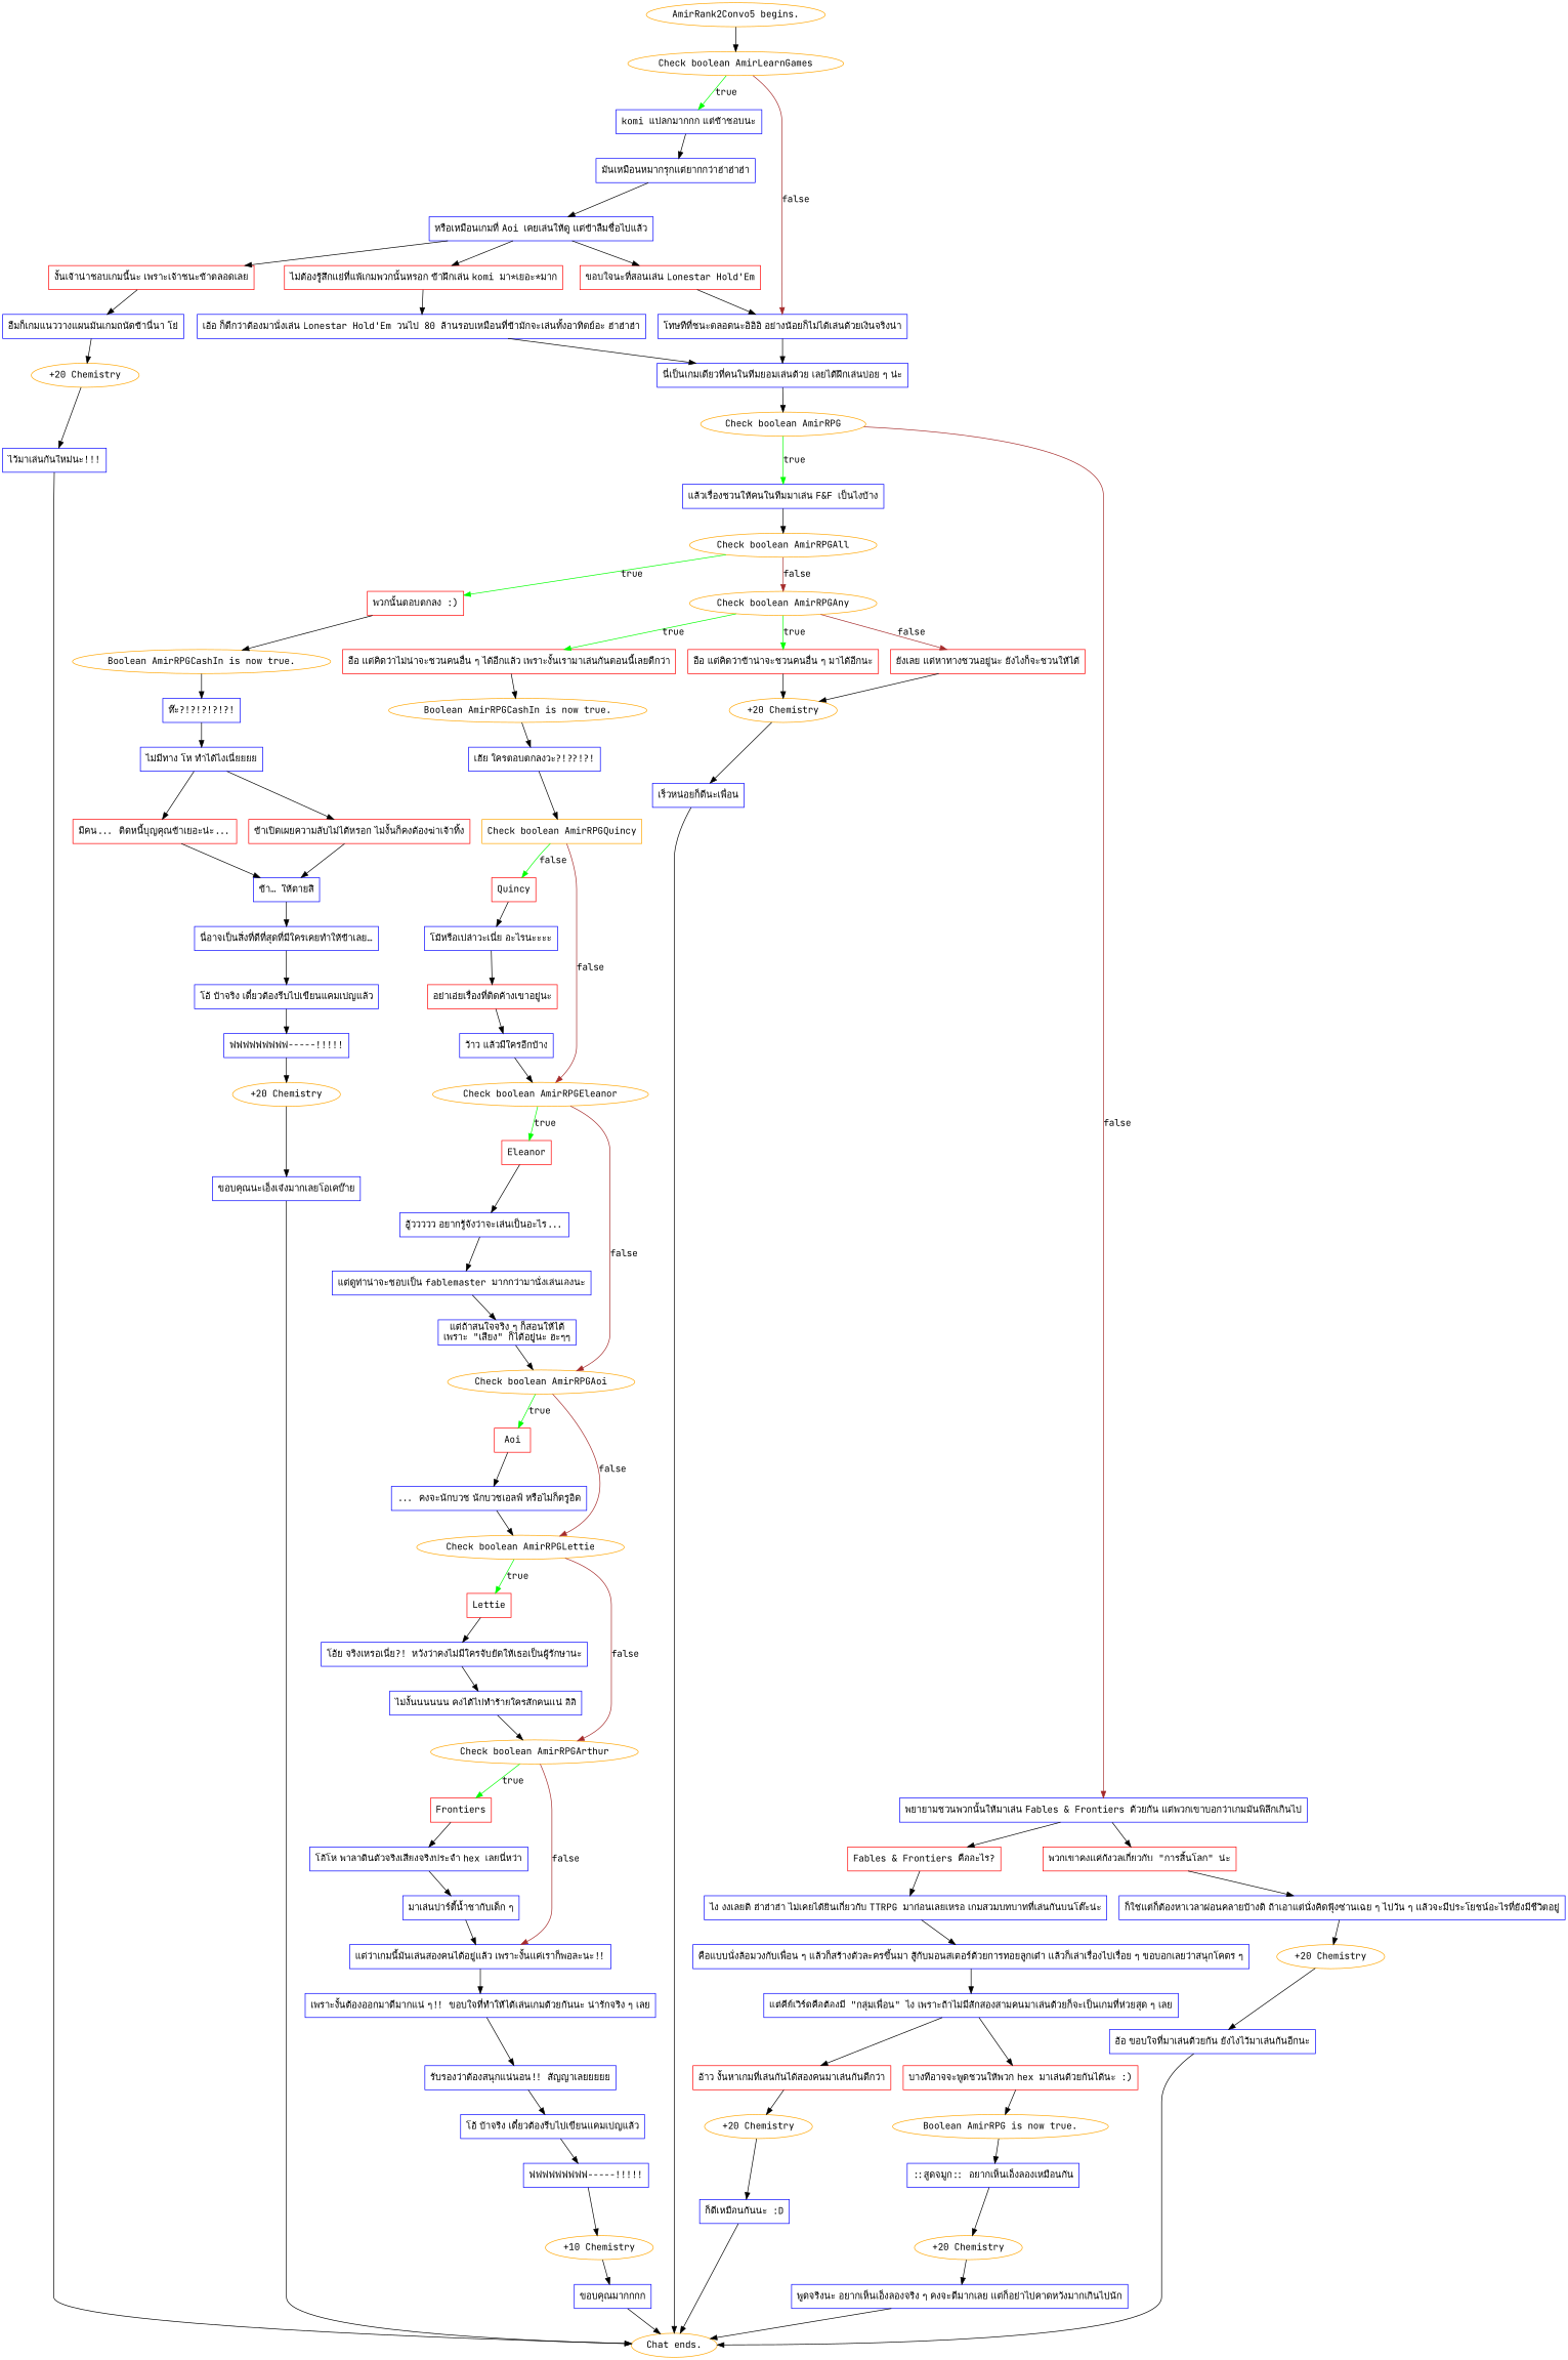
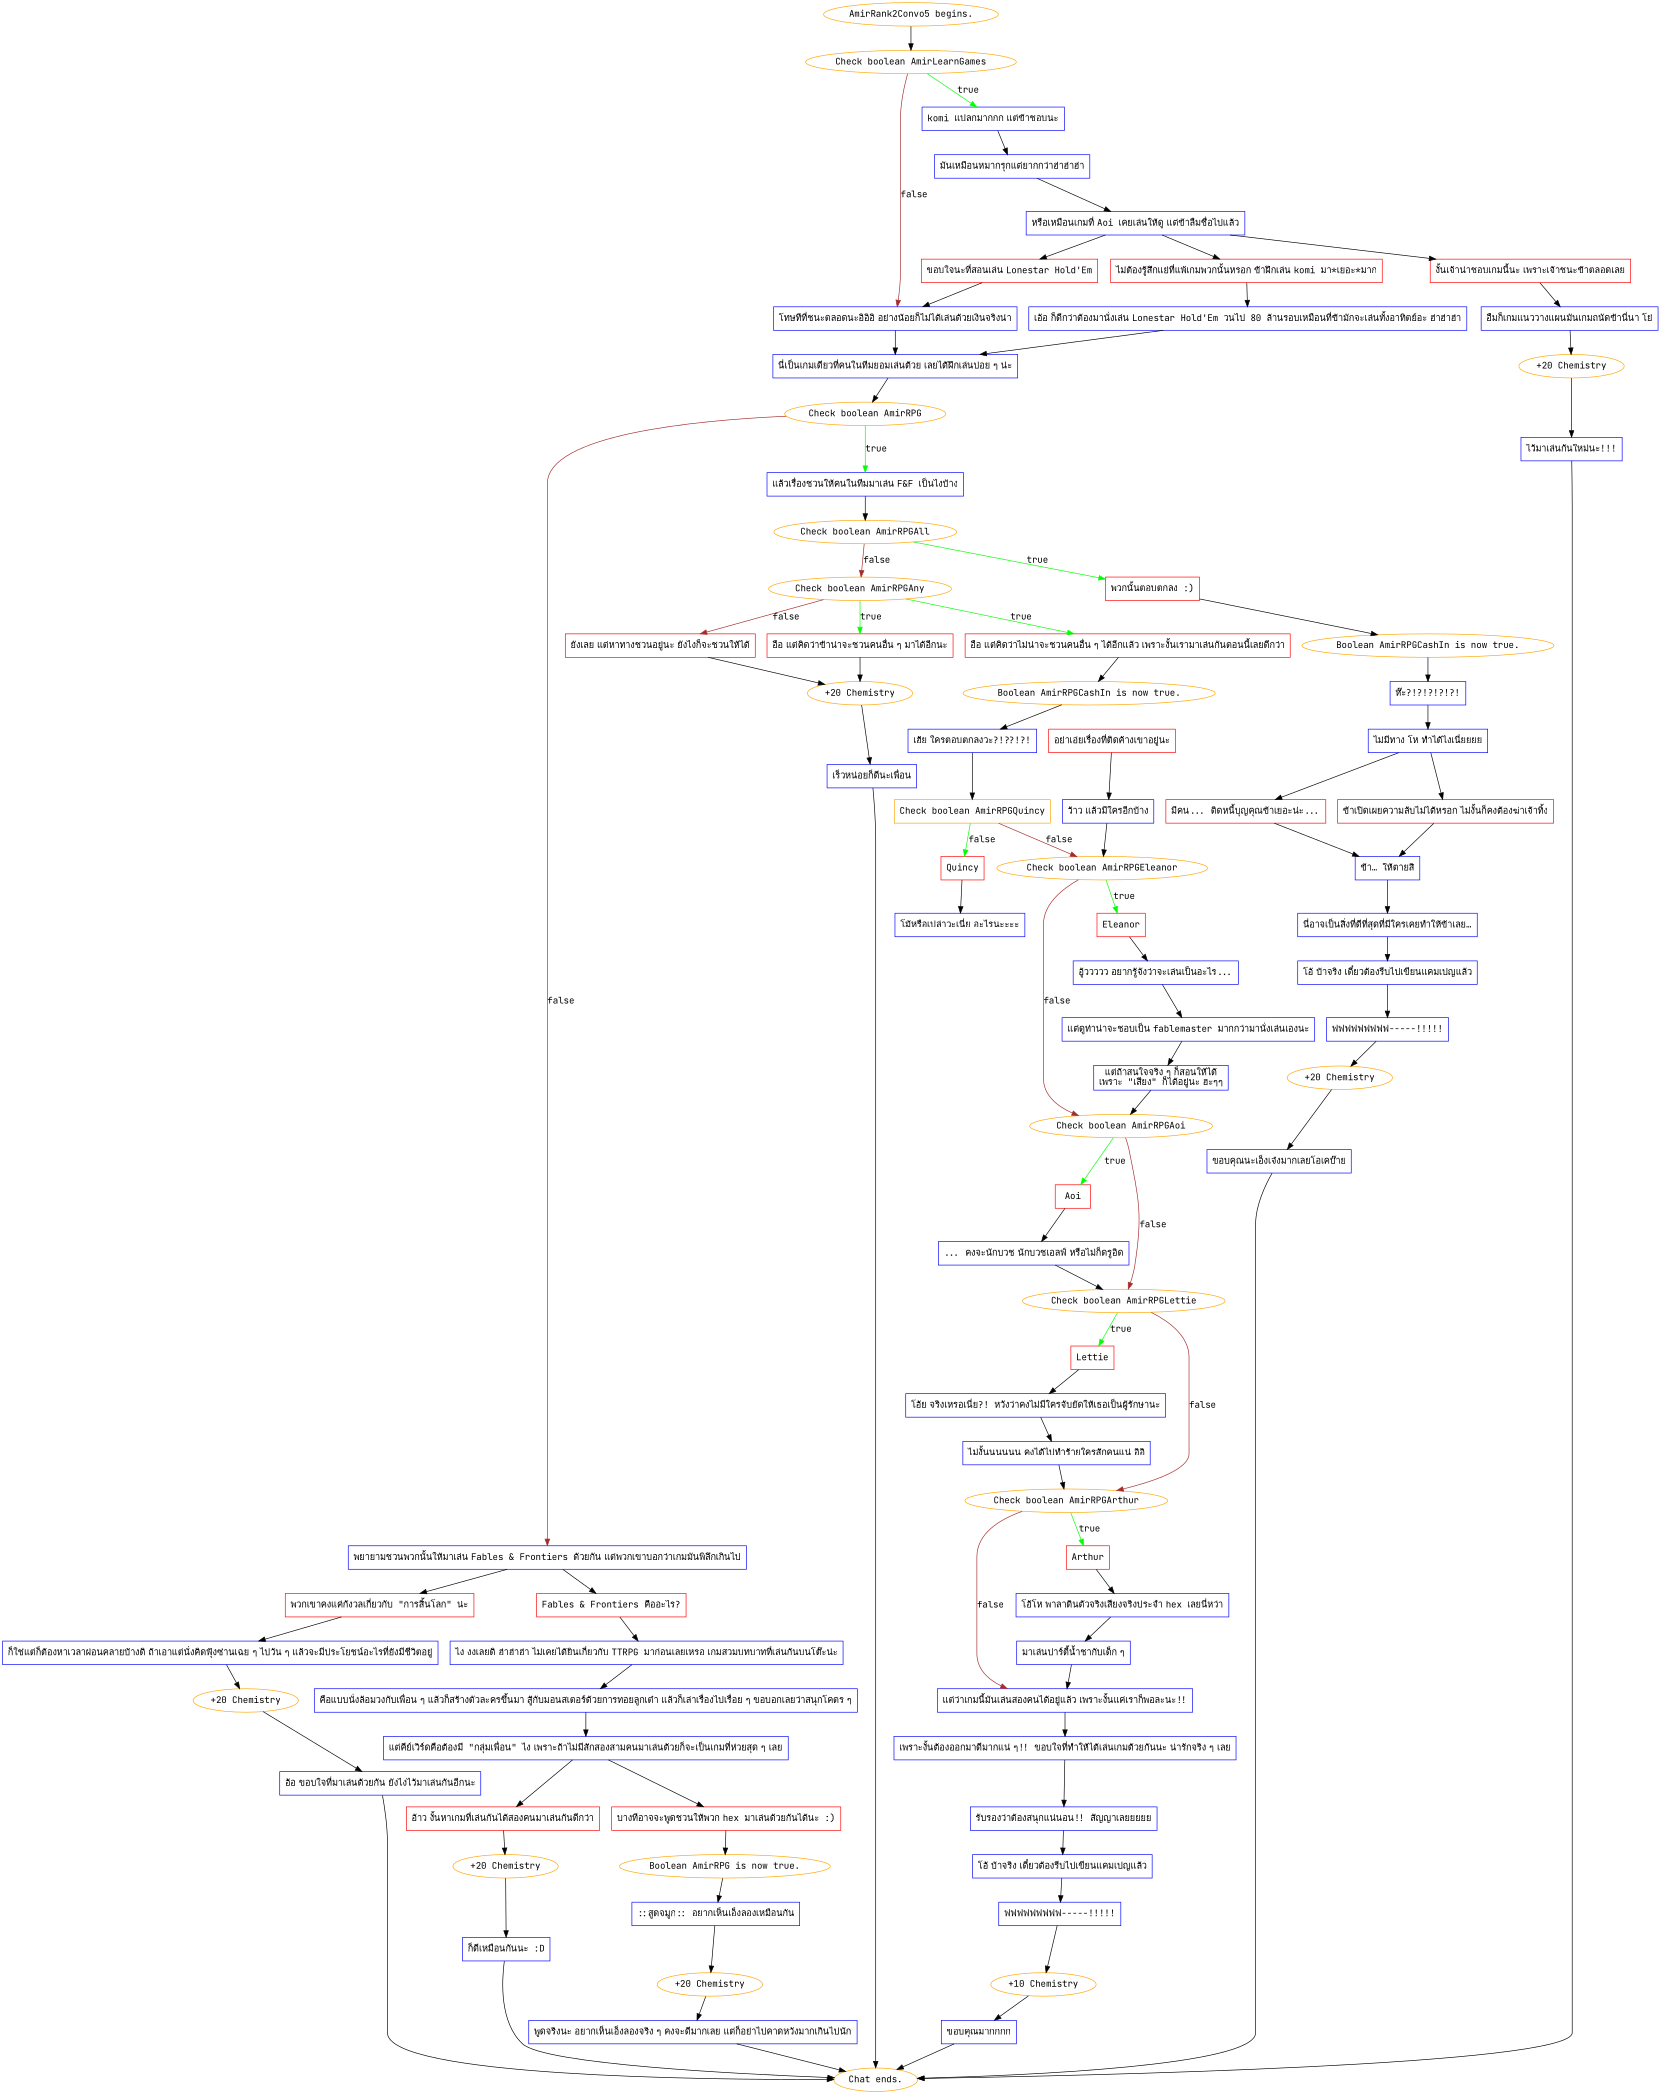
  digraph {
    fontname="JetBrains Mono"
    node [color=blue fontname="JetBrains Mono" shape=box]
    edge [fontname="JetBrains Mono"]
    "AmirRank2Convo5 begins." [color=orange shape=""]
    n2 [color=orange label="Check boolean AmirLearnGames" shape=""]
    n3 [label="komi แปลกมากกก แต่ข้าชอบนะ"]
    n4 [label="โทษทีที่ชนะตลอดนะอิอิอิ อย่างน้อยก็ไม่ได้เล่นด้วยเงินจริงน่า"]
    n5 [label="มันเหมือนหมากรุกแต่ยากกว่าฮ่าฮ่าฮ่า"]
    n6 [label="นี่เป็นเกมเดียวที่คนในทีมยอมเล่นด้วย เลยได้ฝึกเล่นบ่อย ๆ น่ะ"]
    n7 [label="หรือเหมือนเกมที่ Aoi เคยเล่นให้ดู แต่ข้าลืมชื่อไปแล้ว"]
    n8 [color=orange label="Check boolean AmirRPG" shape=""]
    n9 [color=red label="งั้นเจ้าน่าชอบเกมนี้นะ เพราะเจ้าชนะข้าตลอดเลย"]
    n10 [color=red label="ไม่ต้องรู้สึกแย่ที่แพ้เกมพวกนั้นหรอก ข้าฝึกเล่น komi มา*เยอะ*มาก"]
    n11 [color=red label="ขอบใจนะที่สอนเล่น Lonestar Hold'Em"]
    n12 [label="แล้วเรื่องชวนให้คนในทีมมาเล่น F&F เป็นไงบ้าง"]
    n13 [label="พยายามชวนพวกนั้นให้มาเล่น Fables & Frontiers ด้วยกัน แต่พวกเขาบอกว่าเกมมันพิลึกเกินไป"]
    n14 [label="อืมก็เกมแนววางแผนมันเกมถนัดข้านี่นา โย่"]
    n15 [label="เอ้อ ก็ดีกว่าต้องมานั่งเล่น Lonestar Hold'Em วนไป 80 ล้านรอบเหมือนที่ข้ามักจะเล่นทั้งอาทิตย์อะ ฮ่าฮ่าฮ่า"]
    n16 [color=orange label="Check boolean AmirRPGAll" shape=""]
    n17 [color=red label="Fables & Frontiers คืออะไร?"]
    n18 [color=red label="พวกเขาคงแค่กังวลเกี่ยวกับ \"การสิ้นโลก\" น่ะ"]
    n19 [color=orange label="+20 Chemistry" shape=""]
    n20 [color=red label="พวกนั้นตอบตกลง :)"]
    n21 [color=orange label="Check boolean AmirRPGAny" shape=""]
    n22 [label="ไง งงเลยดิ ฮ่าฮ่าฮ่า ไม่เคยได้ยินเกี่ยวกับ TTRPG มาก่อนเลยเหรอ เกมสวมบทบาทที่เล่นกันบนโต๊ะน่ะ"]
    n23 [label="ก็ใช่แต่ก็ต้องหาเวลาผ่อนคลายบ้างดิ ถ้าเอาแต่นั่งคิดฟุ้งซ่านเฉย ๆ ไปวัน ๆ แล้วจะมีประโยชน์อะไรที่ยังมีชีวิตอยู่"]
    n24 [label="ไว้มาเล่นกันใหม่นะ!!!"]
    n25 [color=orange label="Boolean AmirRPGCashIn is now true." shape=""]
    n26 [color=red label="อือ แต่คิดว่าไม่น่าจะชวนคนอื่น ๆ ได้อีกแล้ว เพราะงั้นเรามาเล่นกันตอนนี้เลยดีกว่า"]
    n27 [color=red label="อือ แต่คิดว่าข้าน่าจะชวนคนอื่น ๆ มาได้อีกนะ"]
    n28 [color=red label="ยังเลย แต่หาทางชวนอยู่นะ ยังไงก็จะชวนให้ได้"]
    n29 [label="คือแบบนั่งล้อมวงกับเพื่อน ๆ แล้วก็สร้างตัวละครขึ้นมา สู้กับมอนสเตอร์ด้วยการทอยลูกเต๋า แล้วก็เล่าเรื่องไปเรื่อย ๆ ขอบอกเลยว่าสนุกโคตร ๆ"]
    n30 [color=orange label="+20 Chemistry" shape=""]
    "Chat ends." [color=orange shape=""]
    n32 [label="ห๊ะ?!?!?!?!?!"]
    n33 [color=orange label="Boolean AmirRPGCashIn is now true." shape=""]
    n34 [color=orange label="+20 Chemistry" shape=""]
    n35 [label="แต่คีย์เวิร์ดคือต้องมี \"กลุ่มเพื่อน\" ไง เพราะถ้าไม่มีสักสองสามคนมาเล่นด้วยก็จะเป็นเกมที่ห่วยสุด ๆ เลย"]
    n36 [label="อ้อ ขอบใจที่มาเล่นด้วยกัน ยังไงไว้มาเล่นกันอีกนะ"]
    n37 [label="ไม่มีทาง โห ทำได้ไงเนี่ยยยย"]
    n38 [label="เฮ้ย ใครตอบตกลงวะ?!??!?!"]
    n39 [label="เร็วหน่อยก็ดีนะเพื่อน"]
    n40 [color=red label="อ้าว งั้นหาเกมที่เล่นกันได้สองคนมาเล่นกันดีกว่า"]
    n41 [color=red label="บางทีอาจจะพูดชวนให้พวก hex มาเล่นด้วยกันได้นะ :)"]
    n42 [color=red label="มีคน... ติดหนี้บุญคุณข้าเยอะน่ะ..."]
    n43 [color=red label="ข้าเปิดเผยความลับไม่ได้หรอก ไม่งั้นก็คงต้องฆ่าเจ้าทิ้ง"]
    n44 [color=orange label="Check boolean AmirRPGQuincy"]
    n45 [color=orange label="+20 Chemistry" shape=""]
    n46 [color=orange label="Boolean AmirRPG is now true." shape=""]
    n47 [label="ข้า… ให้ตายสิ"]
    n48 [color=red label=Quincy]
    n49 [color=orange label="Check boolean AmirRPGEleanor" shape=""]
    n50 [label="ก็ดีเหมือนกันนะ :D"]
    n51 [label="::สูดจมูก:: อยากเห็นเอ็งลองเหมือนกัน"]
    n52 [label="นี่อาจเป็นสิ่งที่ดีที่สุดที่มีใครเคยทำให้ข้าเลย…"]
    n53 [label="โม้หรือเปล่าวะเนี่ย อะไรนะะะะ"]
    n54 [color=red label=Eleanor]
    n55 [color=orange label="Check boolean AmirRPGAoi" shape=""]
    n56 [color=orange label="+20 Chemistry" shape=""]
    n57 [label="โอ้ บ้าจริง เดี๋ยวต้องรีบไปเขียนแคมเปญแล้ว"]
    n58 [color=red label="อย่าเอ่ยเรื่องที่ติดค้างเขาอยู่นะ"]
    n59 [label="อู้ววววว อยากรู้จังว่าจะเล่นเป็นอะไร..."]
    n60 [color=red label=Aoi]
    n61 [color=orange label="Check boolean AmirRPGLettie" shape=""]
    n62 [label="พูดจริงนะ อยากเห็นเอ็งลองจริง ๆ คงจะดีมากเลย แต่ก็อย่าไปคาดหวังมากเกินไปนัก"]
    n63 [label="ฟฟฟฟฟฟฟฟฟ-----!!!!!"]
    n64 [label="ว้าว แล้วมีใครอีกบ้าง"]
    n65 [label="แต่ดูท่าน่าจะชอบเป็น fablemaster มากกว่ามานั่งเล่นเองนะ"]
    n66 [label="... คงจะนักบวช นักบวชเอลฟ์ หรือไม่ก็ดรูอิด"]
    n67 [color=red label=Lettie]
    n68 [color=orange label="Check boolean AmirRPGArthur" shape=""]
    n69 [color=orange label="+20 Chemistry" shape=""]
    n70 [label="แต่ถ้าสนใจจริง ๆ ก็สอนให้ได้\nเพราะ \"เสียง\" ก็ได้อยู่นะ ฮะๆๆ"]
    n71 [label="โอ้ย จริงเหรอเนี่ย?! หวังว่าคงไม่มีใครจับยัดให้เธอเป็นผู้รักษานะ"]
-   n72 [color=red label=Frontiers]
+   n72 [color=red label=Arthur]
    n73 [label="แต่ว่าเกมนี้มันเล่นสองคนได้อยู่แล้ว เพราะงั้นแค่เราก็พอละนะ!!"]
    n74 [label="ขอบคุณนะเอ็งเจ๋งมากเลยโอเคบ๊าย"]
    n75 [label="ไม่งั้นนนนนน คงได้ไปทำร้ายใครสักคนแน่ อิอิ"]
    n76 [label="โอ้โห พาลาดินตัวจริงเสียงจริงประจำ hex เลยนี่หว่า"]
    n77 [label="เพราะงั้นต้องออกมาดีมากแน่ ๆ!! ขอบใจที่ทำให้ได้เล่นเกมด้วยกันนะ น่ารักจริง ๆ เลย"]
    n78 [label="มาเล่นปาร์ตี้น้ำชากับเด็ก ๆ"]
    n79 [label="รับรองว่าต้องสนุกแน่นอน!! สัญญาเลยยยยย"]
    n80 [label="โอ้ บ้าจริง เดี๋ยวต้องรีบไปเขียนแคมเปญแล้ว"]
    n81 [label="ฟฟฟฟฟฟฟฟฟ-----!!!!!"]
    n82 [color=orange label="+10 Chemistry" shape=""]
    n83 [label="ขอบคุณมากกกก"]
    "AmirRank2Convo5 begins." -> n2
    n2 -> n3 [color=green label=true]
    n2 -> n4 [color=brown label=false]
    n3 -> n5
    n4 -> n6
    n5 -> n7
    n6 -> n8
    n7 -> n9
    n7 -> n10
    n7 -> n11
    n8 -> n12 [color=green label=true]
    n8 -> n13 [color=brown label=false]
    n9 -> n14
    n10 -> n15
    n11 -> n4
    n12 -> n16
    n13 -> n17
    n13 -> n18
    n14 -> n19
    n15 -> n6
    n16 -> n20 [color=green label=true]
    n16 -> n21 [color=brown label=false]
    n17 -> n22
    n18 -> n23
    n19 -> n24
    n20 -> n25
    n21 -> n26 [color=green label=true]
    n21 -> n27 [color=green label=true]
    n21 -> n28 [color=brown label=false]
    n22 -> n29
    n23 -> n30
    n24 -> "Chat ends."
    n25 -> n32
    n26 -> n33
    n27 -> n34
    n28 -> n34
    n29 -> n35
    n30 -> n36
    n32 -> n37
    n33 -> n38
    n34 -> n39
    n35 -> n40
    n35 -> n41
    n36 -> "Chat ends."
    n37 -> n42
    n37 -> n43
    n38 -> n44
    n39 -> "Chat ends."
    n40 -> n45
    n41 -> n46
    n42 -> n47
    n43 -> n47
    n44 -> n48 [color=green label=false]
    n44 -> n49 [color=brown label=false]
    n45 -> n50
    n46 -> n51
    n47 -> n52
    n48 -> n53
    n49 -> n54 [color=green label=true]
    n49 -> n55 [color=brown label=false]
    n50 -> "Chat ends."
    n51 -> n56
    n52 -> n57
-   n53 -> n58
    n54 -> n59
    n55 -> n60 [color=green label=true]
    n55 -> n61 [color=brown label=false]
    n56 -> n62
    n57 -> n63
    n58 -> n64
    n59 -> n65
    n60 -> n66
    n61 -> n67 [color=green label=true]
    n61 -> n68 [color=brown label=false]
    n62 -> "Chat ends."
    n63 -> n69
    n64 -> n49
    n65 -> n70
    n66 -> n61
    n67 -> n71
    n68 -> n72 [color=green label=true]
    n68 -> n73 [color=brown label=false]
    n69 -> n74
    n70 -> n55
    n71 -> n75
    n72 -> n76
    n73 -> n77
    n74 -> "Chat ends."
    n75 -> n68
    n76 -> n78
    n77 -> n79
    n78 -> n73
    n79 -> n80
    n80 -> n81
    n81 -> n82
    n82 -> n83
    n83 -> "Chat ends."
  }
